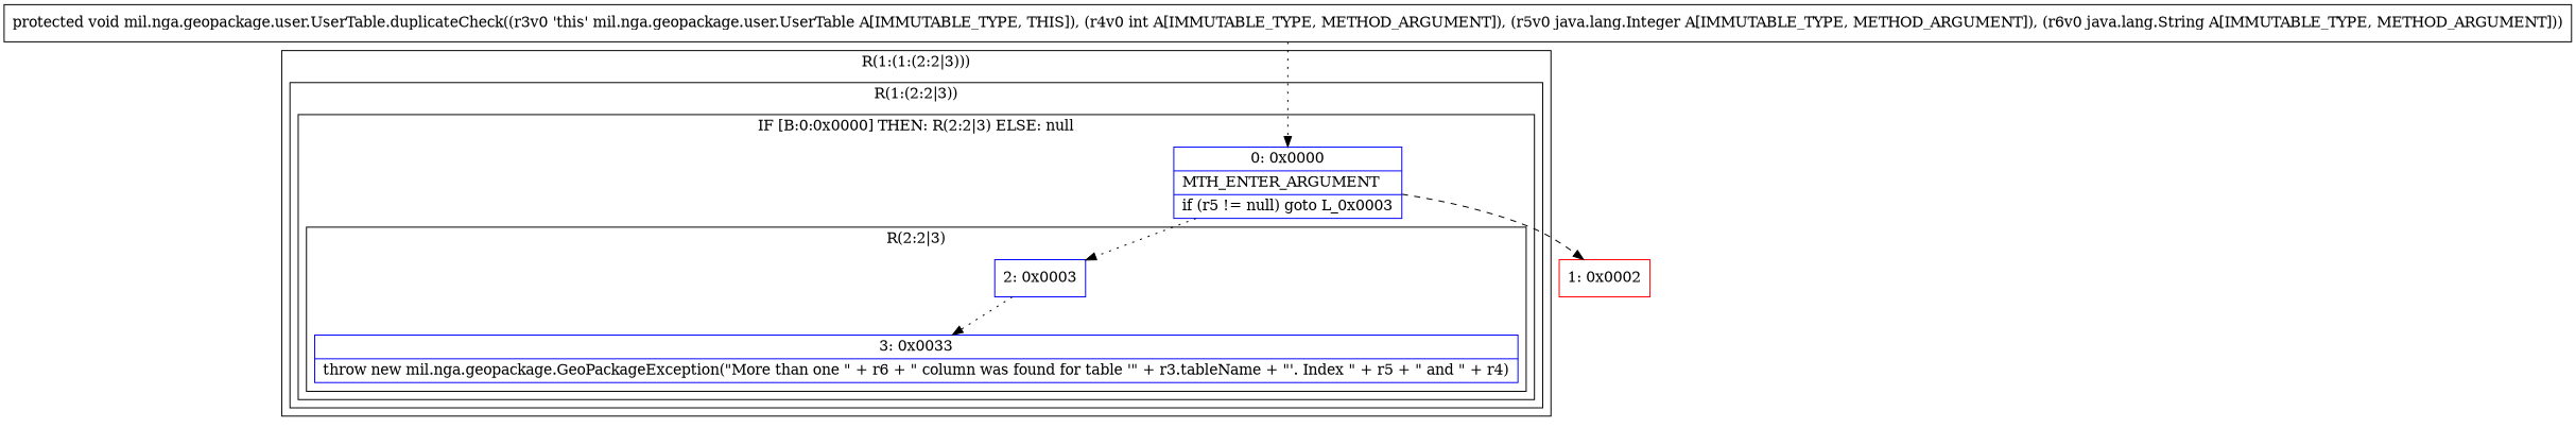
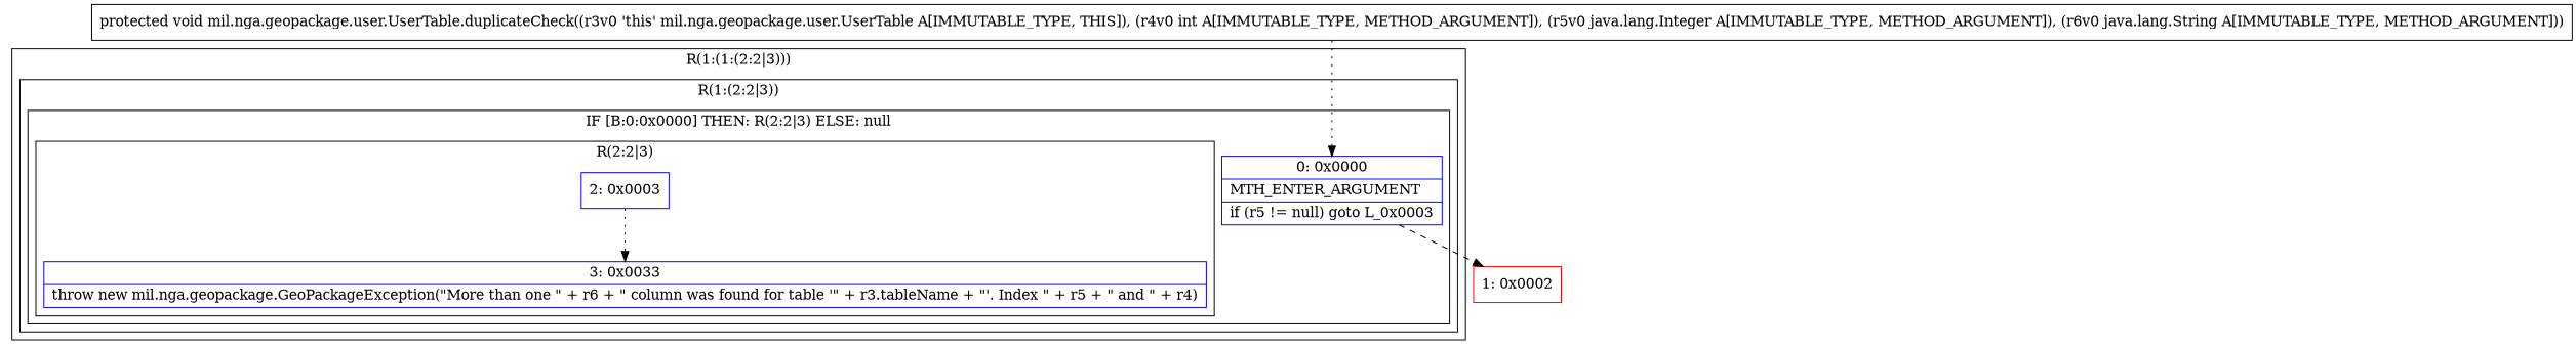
  digraph {
    node [color=blue shape=record]
    edge [style=dotted]
    n1 [label="{2\:\ 0x0003}"]
    n2 [label="{3\:\ 0x0033|throw new mil.nga.geopackage.GeoPackageException(\"More than one \" + r6 + \" column was found for table '\" + r3.tableName + \"'. Index \" + r5 + \" and \" + r4)\l}"]
    n3 [label="{0\:\ 0x0000|MTH_ENTER_ARGUMENT\l|if (r5 != null) goto L_0x0003\l}"]
    n4 [color=red label="{1\:\ 0x0002}"]
    n5 [label="{protected void mil.nga.geopackage.user.UserTable.duplicateCheck((r3v0 'this' mil.nga.geopackage.user.UserTable A[IMMUTABLE_TYPE, THIS]), (r4v0 int A[IMMUTABLE_TYPE, METHOD_ARGUMENT]), (r5v0 java.lang.Integer A[IMMUTABLE_TYPE, METHOD_ARGUMENT]), (r6v0 java.lang.String A[IMMUTABLE_TYPE, METHOD_ARGUMENT])) }" color=""]
    subgraph cluster_1 {
      label="R(1:(1:(2:2|3)))"
      subgraph cluster_2 {
        label="R(1:(2:2|3))"
        subgraph cluster_3 {
          label="IF [B:0:0x0000] THEN: R(2:2|3) ELSE: null"
          n3
          subgraph cluster_4 {
            label="R(2:2|3)"
            n1
            n2
          }
        }
      }
    }
    n1 -> n2
-   n3 -> n1
    n3 -> n4 [style=dashed]
    n5 -> n3
  }
